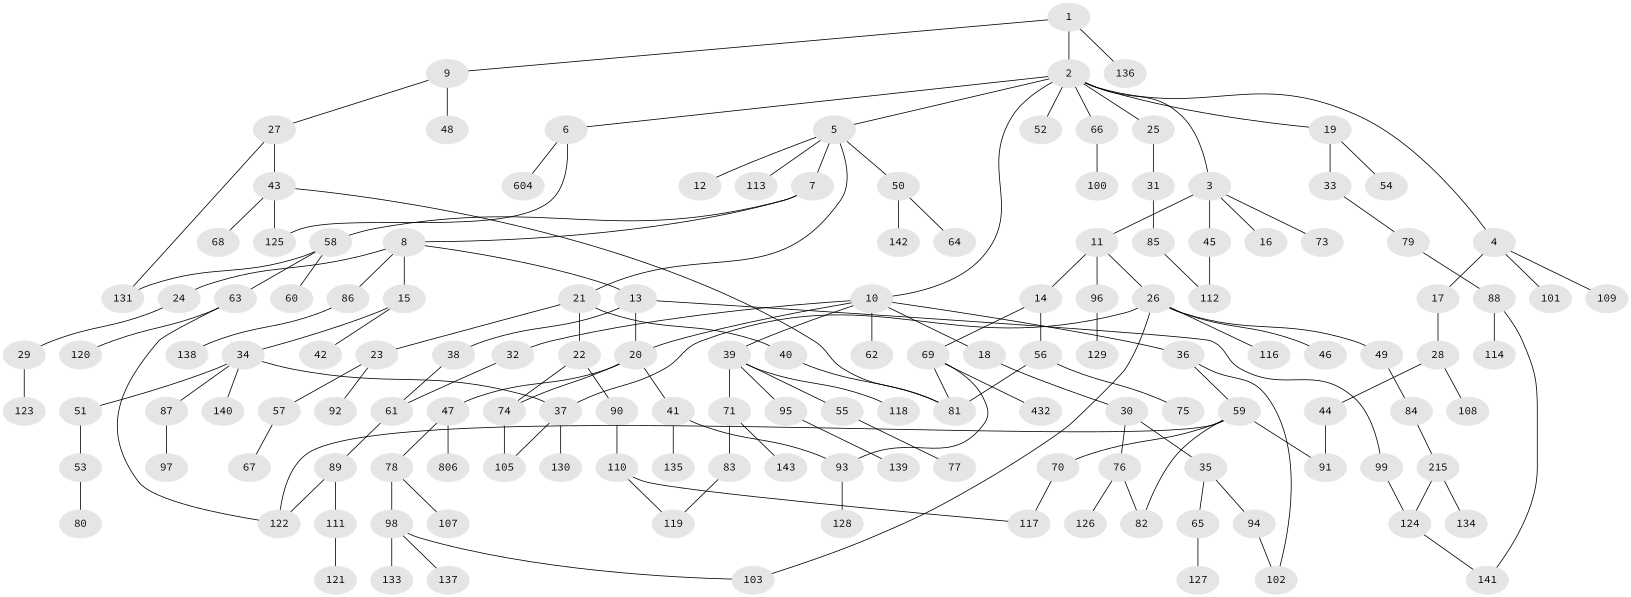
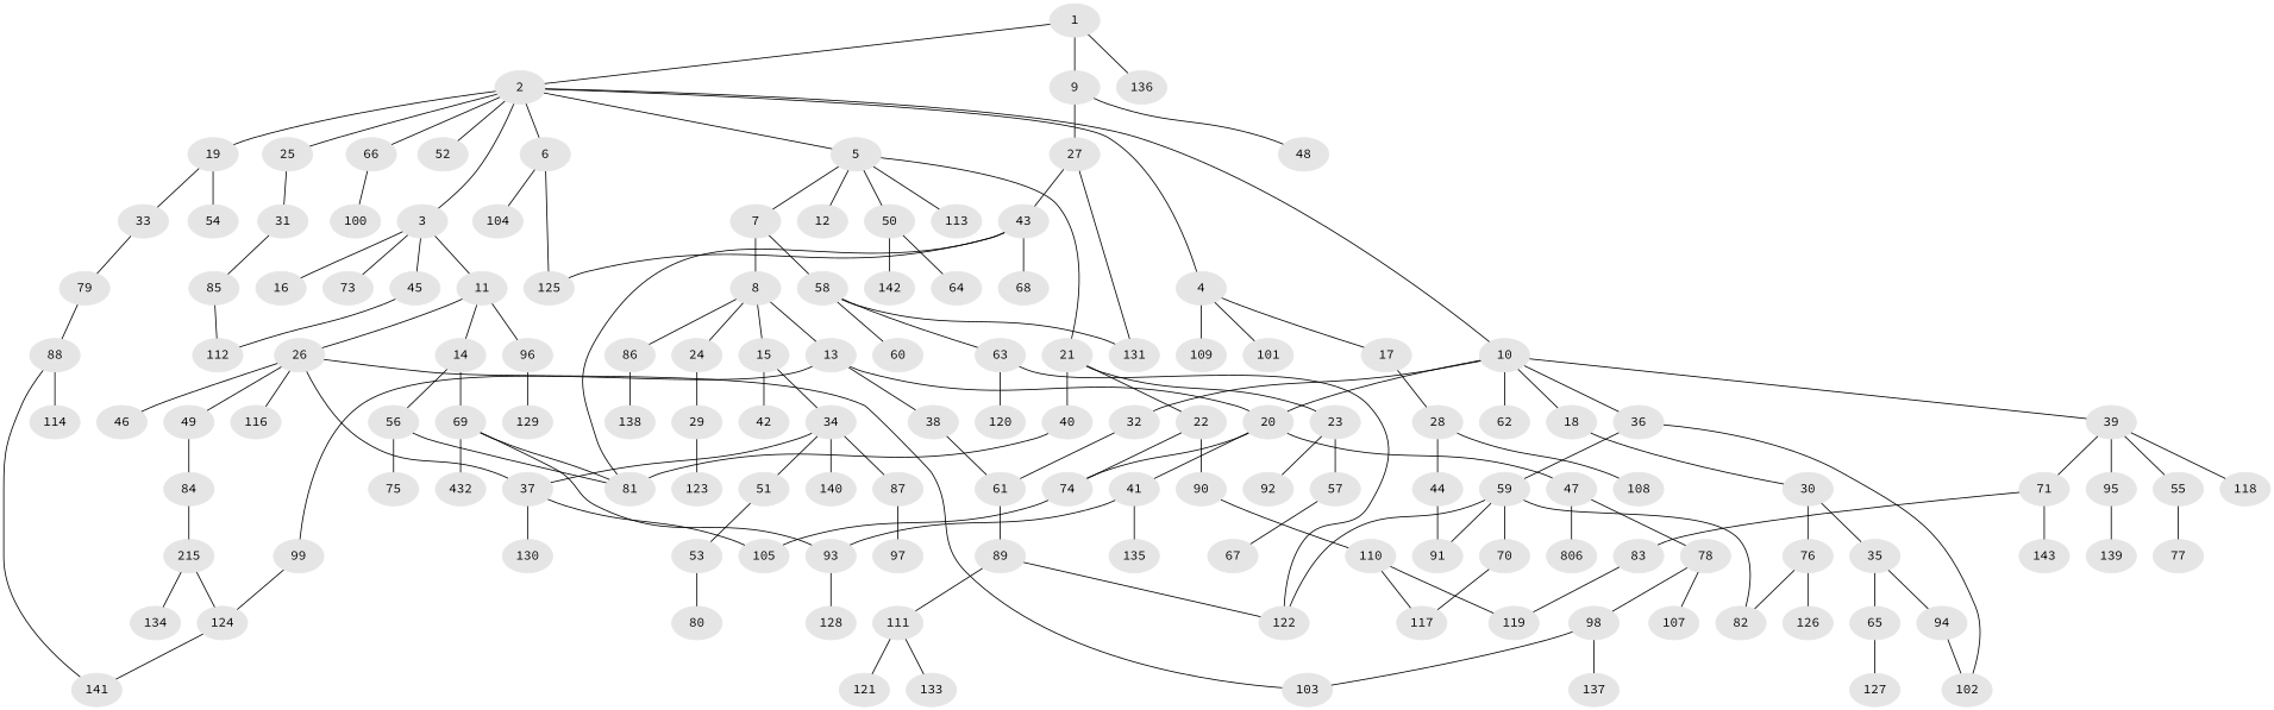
  graph {
    fontname="Source Code Pro"
    node [color=gray90 fontname="Source Code Pro" style=filled]
    edge [fontname="Source Code Pro"]
    1
    2
    9
    136
    3
    4
    5
    6
    10
    19
    25
    52
    66
    27
    48
    11
    16
    45
    73
    17
    101
    109
    7
    12
    21
    50
    113
-   104 [label=604]
+   104
    125
    18
    20
    32
    36
    39
    62
    33
    54
    31
    100
    14
    26
    96
    112
    28
    8
    58
    22
    23
    40
    64
    142
    13
    15
    24
    86
    131
    60
    63
    38
    99
    34
    42
    29
    138
    43
    30
    41
    47
    74
    61
    59
    102
    55
    71
    95
    118
    56
    69
    37
    46
    49
    103
    116
    129
    124
    81
    75
    93
    n89 [label=432]
    51
    87
    140
    44
    108
    35
    76
    79
    135
    78
    n100 [label=806]
    105
    90
    57
    92
    110
    67
    123
    85
    130
    84
    68
    91
    65
    94
    82
    126
    89
    88
    53
    97
    127
    70
    122
    77
    83
    143
    139
    128
    98
    107
    n131 [label=215]
    80
    120
    117
    111
    119
    133
    137
    141
    114
    134
    121
    1 -- 2
    1 -- 9
    1 -- 136
    2 -- 3
    2 -- 4
    2 -- 5
    2 -- 6
    2 -- 10
    2 -- 19
    2 -- 25
    2 -- 52
    2 -- 66
    9 -- 27
    9 -- 48
    3 -- 11
    3 -- 16
    3 -- 45
    3 -- 73
    4 -- 17
    4 -- 101
    4 -- 109
    5 -- 7
    5 -- 12
    5 -- 21
    5 -- 50
    5 -- 113
    6 -- 104
    6 -- 125
    10 -- 18
    10 -- 20
    10 -- 32
    10 -- 36
    10 -- 39
    10 -- 62
    19 -- 33
    19 -- 54
    25 -- 31
    66 -- 100
    27 -- 131
    27 -- 43
    11 -- 14
    11 -- 26
    11 -- 96
    45 -- 112
    17 -- 28
    7 -- 8
    7 -- 58
    21 -- 22
    21 -- 23
    21 -- 40
    50 -- 64
    50 -- 142
    18 -- 30
    20 -- 41
    20 -- 47
    20 -- 74
    32 -- 61
    36 -- 59
    36 -- 102
    39 -- 55
    39 -- 71
    39 -- 95
    39 -- 118
    33 -- 79
    31 -- 85
    14 -- 56
    14 -- 69
    26 -- 37
    26 -- 46
    26 -- 49
    26 -- 103
    26 -- 116
    96 -- 129
    28 -- 44
    28 -- 108
    8 -- 13
    8 -- 15
    8 -- 24
    8 -- 86
    58 -- 131
    58 -- 60
    58 -- 63
    22 -- 74
    22 -- 90
    23 -- 57
    23 -- 92
    40 -- 81
    13 -- 20
    13 -- 38
    13 -- 99
    15 -- 34
    15 -- 42
    24 -- 29
    86 -- 138
    63 -- 122
    63 -- 120
    38 -- 61
    99 -- 124
    34 -- 37
    34 -- 51
    34 -- 87
    34 -- 140
    29 -- 123
    43 -- 125
    43 -- 81
    43 -- 68
    30 -- 35
    30 -- 76
    41 -- 93
    41 -- 135
    47 -- 78
    47 -- n100
    74 -- 105
    61 -- 89
    59 -- 91
    59 -- 82
    59 -- 70
    59 -- 122
    55 -- 77
    71 -- 83
    71 -- 143
    95 -- 139
    56 -- 81
    56 -- 75
    69 -- 81
    69 -- 93
    69 -- n89
    37 -- 105
    37 -- 130
    49 -- 84
    124 -- 141
    93 -- 128
    51 -- 53
    87 -- 97
    44 -- 91
    35 -- 65
    35 -- 94
    76 -- 82
    76 -- 126
    79 -- 88
    78 -- 98
    78 -- 107
    90 -- 110
    57 -- 67
    110 -- 117
    110 -- 119
    85 -- 112
    84 -- n131
    65 -- 127
    94 -- 102
    89 -- 122
    89 -- 111
    88 -- 141
    88 -- 114
    53 -- 80
    70 -- 117
    83 -- 119
    98 -- 103
-   98 -- 133
+   111 -- 133
    98 -- 137
    n131 -- 124
    n131 -- 134
    111 -- 121
  }
